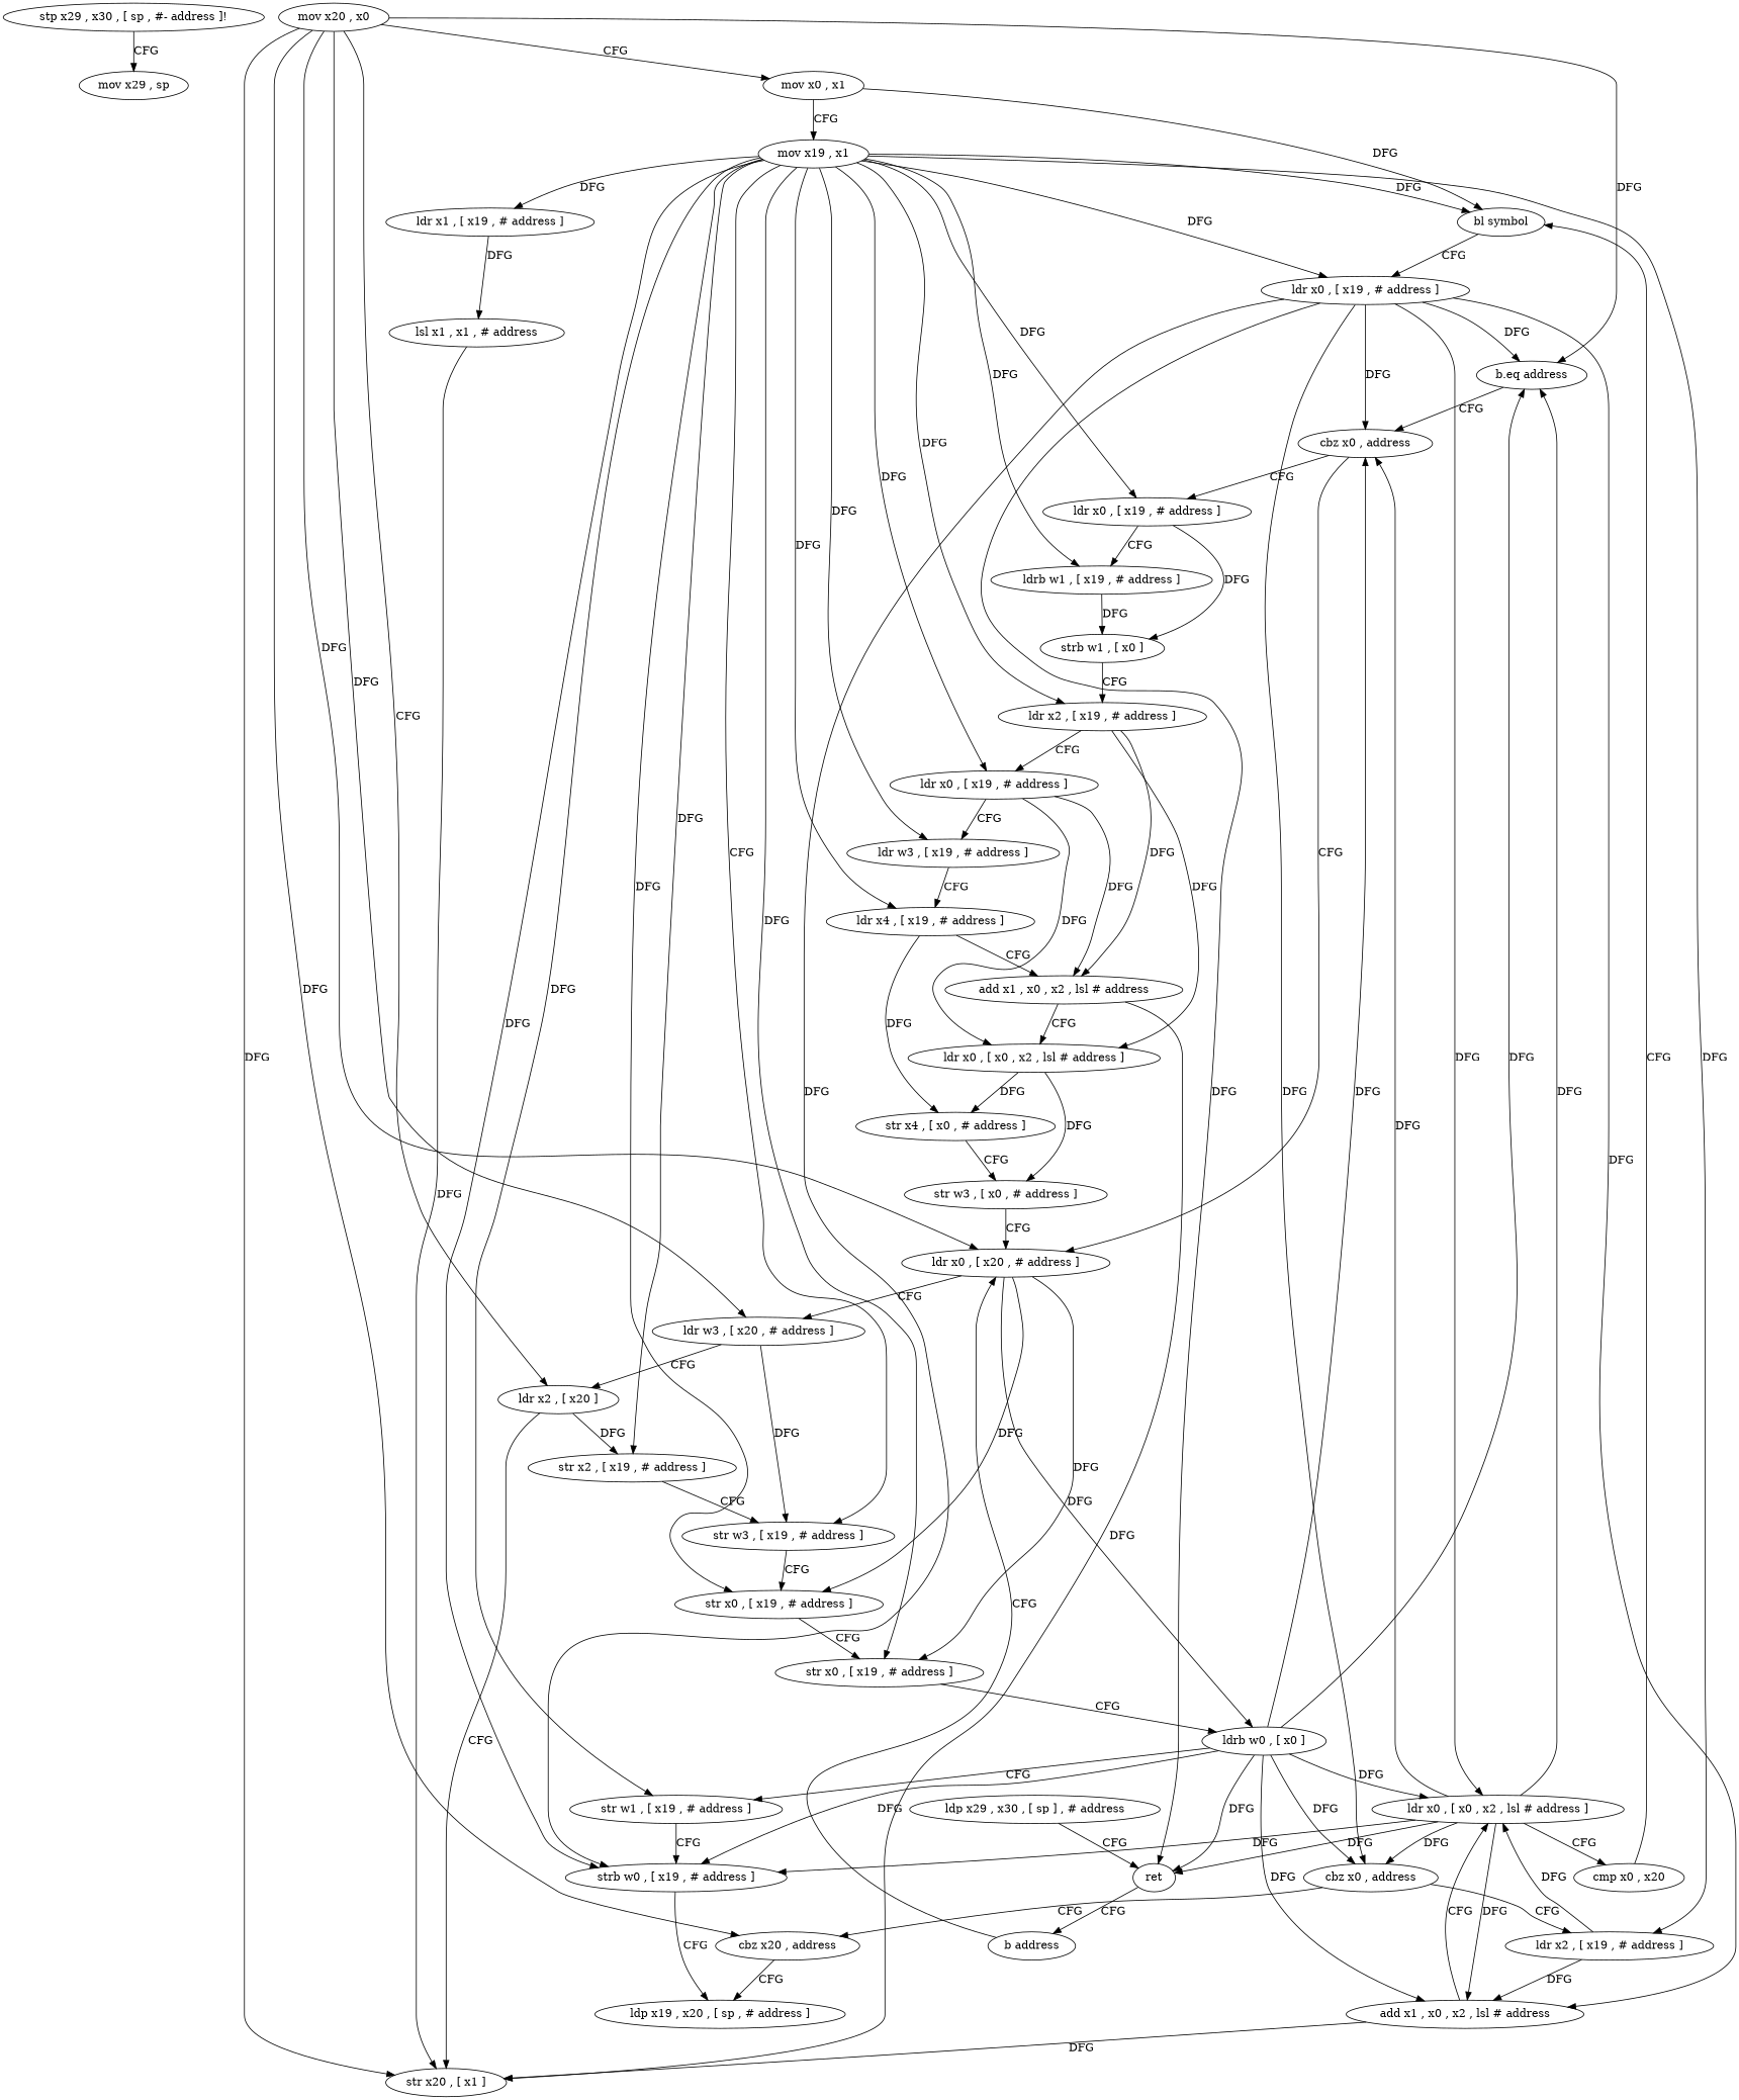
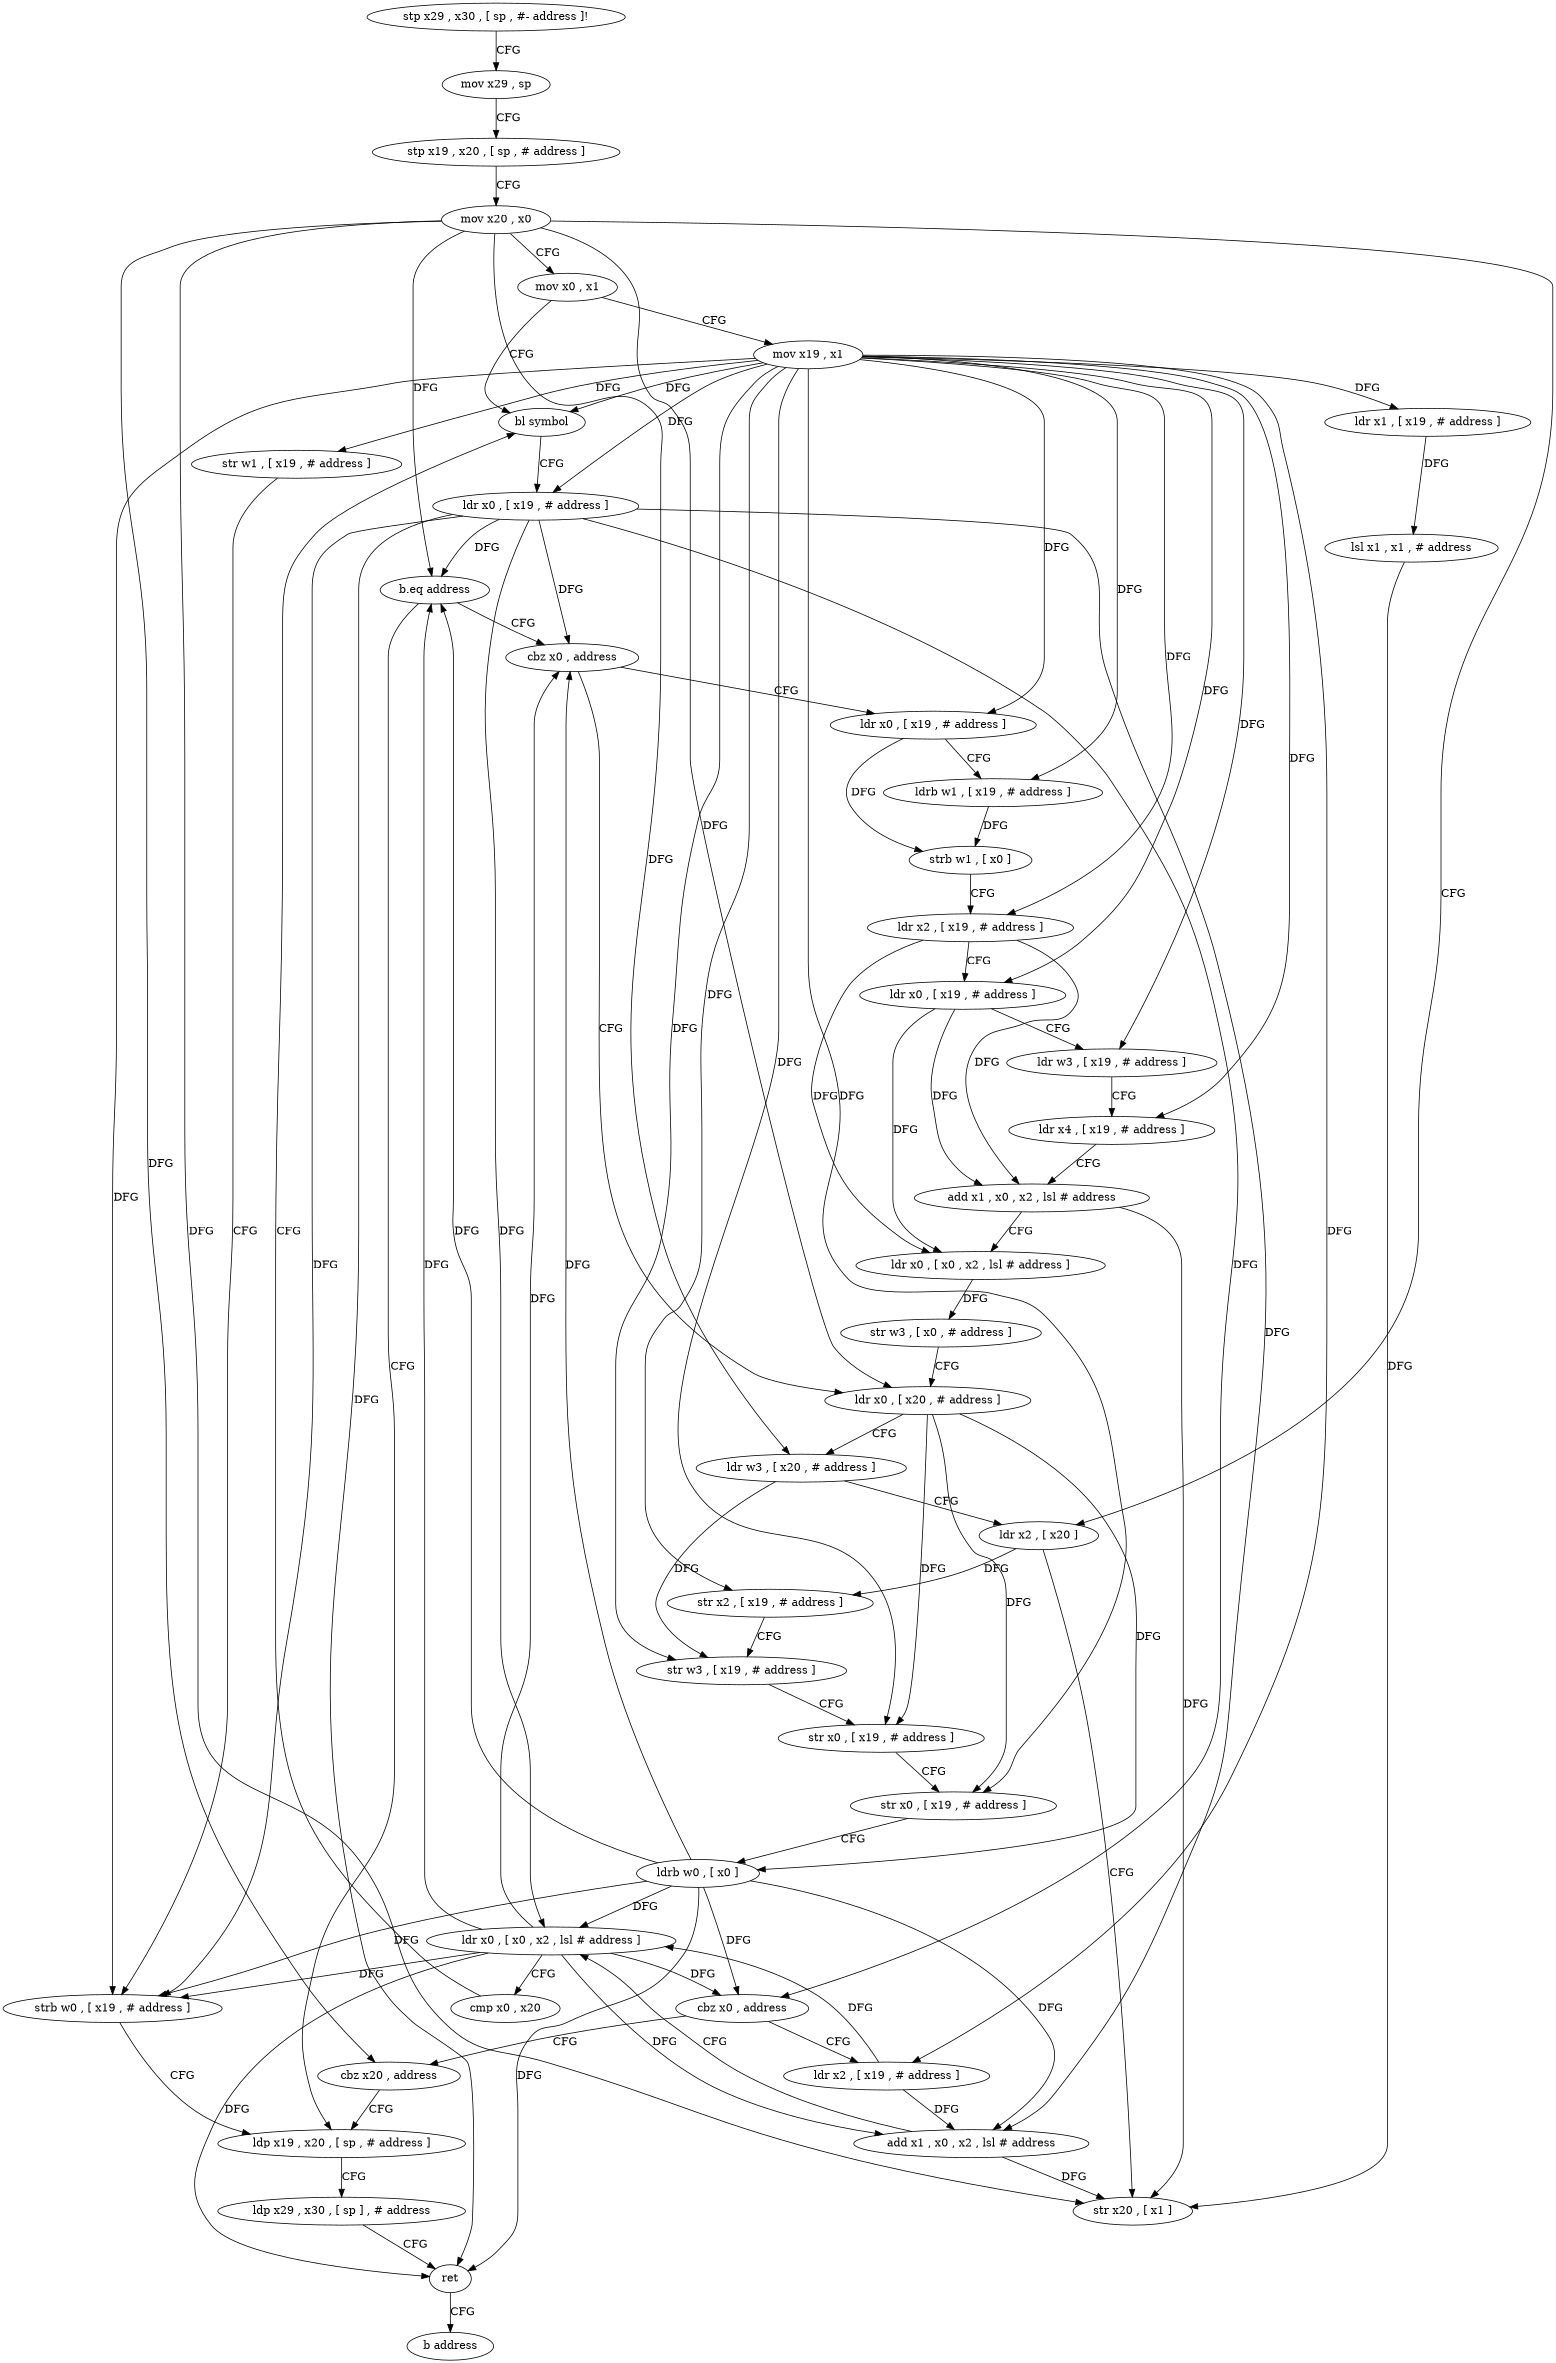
  digraph {
    n1 [label="stp x29 , x30 , [ sp , #- address ]!"]
    n2 [label="mov x29 , sp"]
+   n3 [label="stp x19 , x20 , [ sp , # address ]"]
    n4 [label="mov x20 , x0"]
    n5 [label="mov x0 , x1"]
    n6 [label="cbz x20 , address"]
    n7 [label="b.eq address"]
    n8 [label="ldr x0 , [ x20 , # address ]"]
    n9 [label="ldr w3 , [ x20 , # address ]"]
    n10 [label="ldr x2 , [ x20 ]"]
    n11 [label="str x20 , [ x1 ]"]
    n12 [label="mov x19 , x1"]
    n13 [label="bl symbol"]
    n14 [label="ldp x19 , x20 , [ sp , # address ]"]
    n15 [label="cbz x0 , address"]
    n16 [label="str x0 , [ x19 , # address ]"]
    n17 [label="str x0 , [ x19 , # address ]"]
    n18 [label="ldrb w0 , [ x0 ]"]
    n19 [label="str w3 , [ x19 , # address ]"]
    n20 [label="str x2 , [ x19 , # address ]"]
    n21 [label="ldr x0 , [ x19 , # address ]"]
    n22 [label="ldr x2 , [ x19 , # address ]"]
    n23 [label="ldr x1 , [ x19 , # address ]"]
    n24 [label="ldr x0 , [ x19 , # address ]"]
    n25 [label="str w1 , [ x19 , # address ]"]
    n26 [label="strb w0 , [ x19 , # address ]"]
    n27 [label="ldrb w1 , [ x19 , # address ]"]
    n28 [label="ldr x2 , [ x19 , # address ]"]
    n29 [label="ldr x0 , [ x19 , # address ]"]
    n30 [label="ldr w3 , [ x19 , # address ]"]
    n31 [label="ldr x4 , [ x19 , # address ]"]
    n32 [label="cbz x0 , address"]
    n33 [label="add x1 , x0 , x2 , lsl # address"]
    n34 [label="ldr x0 , [ x0 , x2 , lsl # address ]"]
    n35 [label=ret]
    n36 [label="lsl x1 , x1 , # address"]
    n37 [label="strb w1 , [ x0 ]"]
    n38 [label="add x1 , x0 , x2 , lsl # address"]
    n39 [label="ldr x0 , [ x0 , x2 , lsl # address ]"]
-   n40 [label="str x4 , [ x0 , # address ]"]
    n41 [label="cmp x0 , x20"]
    n42 [label="b address"]
    n43 [label="ldp x29 , x30 , [ sp ] , # address"]
    n44 [label="str w3 , [ x0 , # address ]"]
    n1 -> n2 [label=CFG]
+   n2 -> n3 [label=CFG]
+   n3 -> n4 [label=CFG]
    n4 -> n5 [label=CFG]
    n4 -> n6 [label=DFG]
    n4 -> n7 [label=DFG]
    n4 -> n8 [label=DFG]
    n4 -> n9 [label=DFG]
    n4 -> n10 [label=CFG]
    n4 -> n11 [label=DFG]
    n5 -> n12 [label=CFG]
-   n5 -> n13 [label=DFG]
+   n5 -> n13 [label=CFG]
    n6 -> n14 [label=CFG]
+   n7 -> n14 [label=CFG]
    n7 -> n15 [label=CFG]
    n8 -> n9 [label=CFG]
    n8 -> n16 [label=DFG]
    n8 -> n17 [label=DFG]
    n8 -> n18 [label=DFG]
    n9 -> n10 [label=CFG]
    n9 -> n19 [label=DFG]
    n10 -> n11 [label=CFG]
    n10 -> n20 [label=DFG]
    n12 -> n13 [label=DFG]
    n12 -> n16 [label=DFG]
    n12 -> n17 [label=DFG]
-   n12 -> n19 [label=CFG]
+   n12 -> n19 [label=DFG]
    n12 -> n20 [label=DFG]
    n12 -> n21 [label=DFG]
    n12 -> n22 [label=DFG]
    n12 -> n23 [label=DFG]
    n12 -> n24 [label=DFG]
    n12 -> n25 [label=DFG]
    n12 -> n26 [label=DFG]
    n12 -> n27 [label=DFG]
    n12 -> n28 [label=DFG]
    n12 -> n29 [label=DFG]
    n12 -> n30 [label=DFG]
    n12 -> n31 [label=DFG]
    n13 -> n21 [label=CFG]
+   n14 -> n43 [label=CFG]
    n15 -> n8 [label=CFG]
    n15 -> n24 [label=CFG]
    n16 -> n17 [label=CFG]
    n17 -> n18 [label=CFG]
    n18 -> n7 [label=DFG]
    n18 -> n15 [label=DFG]
-   n18 -> n25 [label=CFG]
    n18 -> n26 [label=DFG]
    n18 -> n32 [label=DFG]
    n18 -> n33 [label=DFG]
    n18 -> n34 [label=DFG]
    n18 -> n35 [label=DFG]
    n19 -> n16 [label=CFG]
    n20 -> n19 [label=CFG]
    n21 -> n7 [label=DFG]
    n21 -> n15 [label=DFG]
    n21 -> n26 [label=DFG]
    n21 -> n32 [label=DFG]
    n21 -> n33 [label=DFG]
    n21 -> n34 [label=DFG]
    n21 -> n35 [label=DFG]
    n22 -> n33 [label=DFG]
    n22 -> n34 [label=DFG]
    n23 -> n36 [label=DFG]
    n24 -> n27 [label=CFG]
    n24 -> n37 [label=DFG]
    n25 -> n26 [label=CFG]
    n26 -> n14 [label=CFG]
    n27 -> n37 [label=DFG]
    n28 -> n29 [label=CFG]
    n28 -> n38 [label=DFG]
    n28 -> n39 [label=DFG]
    n29 -> n30 [label=CFG]
    n29 -> n38 [label=DFG]
    n29 -> n39 [label=DFG]
    n30 -> n31 [label=CFG]
    n31 -> n38 [label=CFG]
-   n31 -> n40 [label=DFG]
    n32 -> n6 [label=CFG]
    n32 -> n22 [label=CFG]
    n33 -> n11 [label=DFG]
    n33 -> n34 [label=CFG]
    n34 -> n7 [label=DFG]
    n34 -> n15 [label=DFG]
    n34 -> n26 [label=DFG]
    n34 -> n32 [label=DFG]
    n34 -> n33 [label=DFG]
    n34 -> n35 [label=DFG]
    n34 -> n41 [label=CFG]
    n35 -> n42 [label=CFG]
    n36 -> n11 [label=DFG]
    n37 -> n28 [label=CFG]
    n38 -> n11 [label=DFG]
    n38 -> n39 [label=CFG]
-   n39 -> n40 [label=DFG]
    n39 -> n44 [label=DFG]
-   n40 -> n44 [label=CFG]
    n41 -> n13 [label=CFG]
-   n42 -> n8 [label=CFG]
    n43 -> n35 [label=CFG]
    n44 -> n8 [label=CFG]
  }
